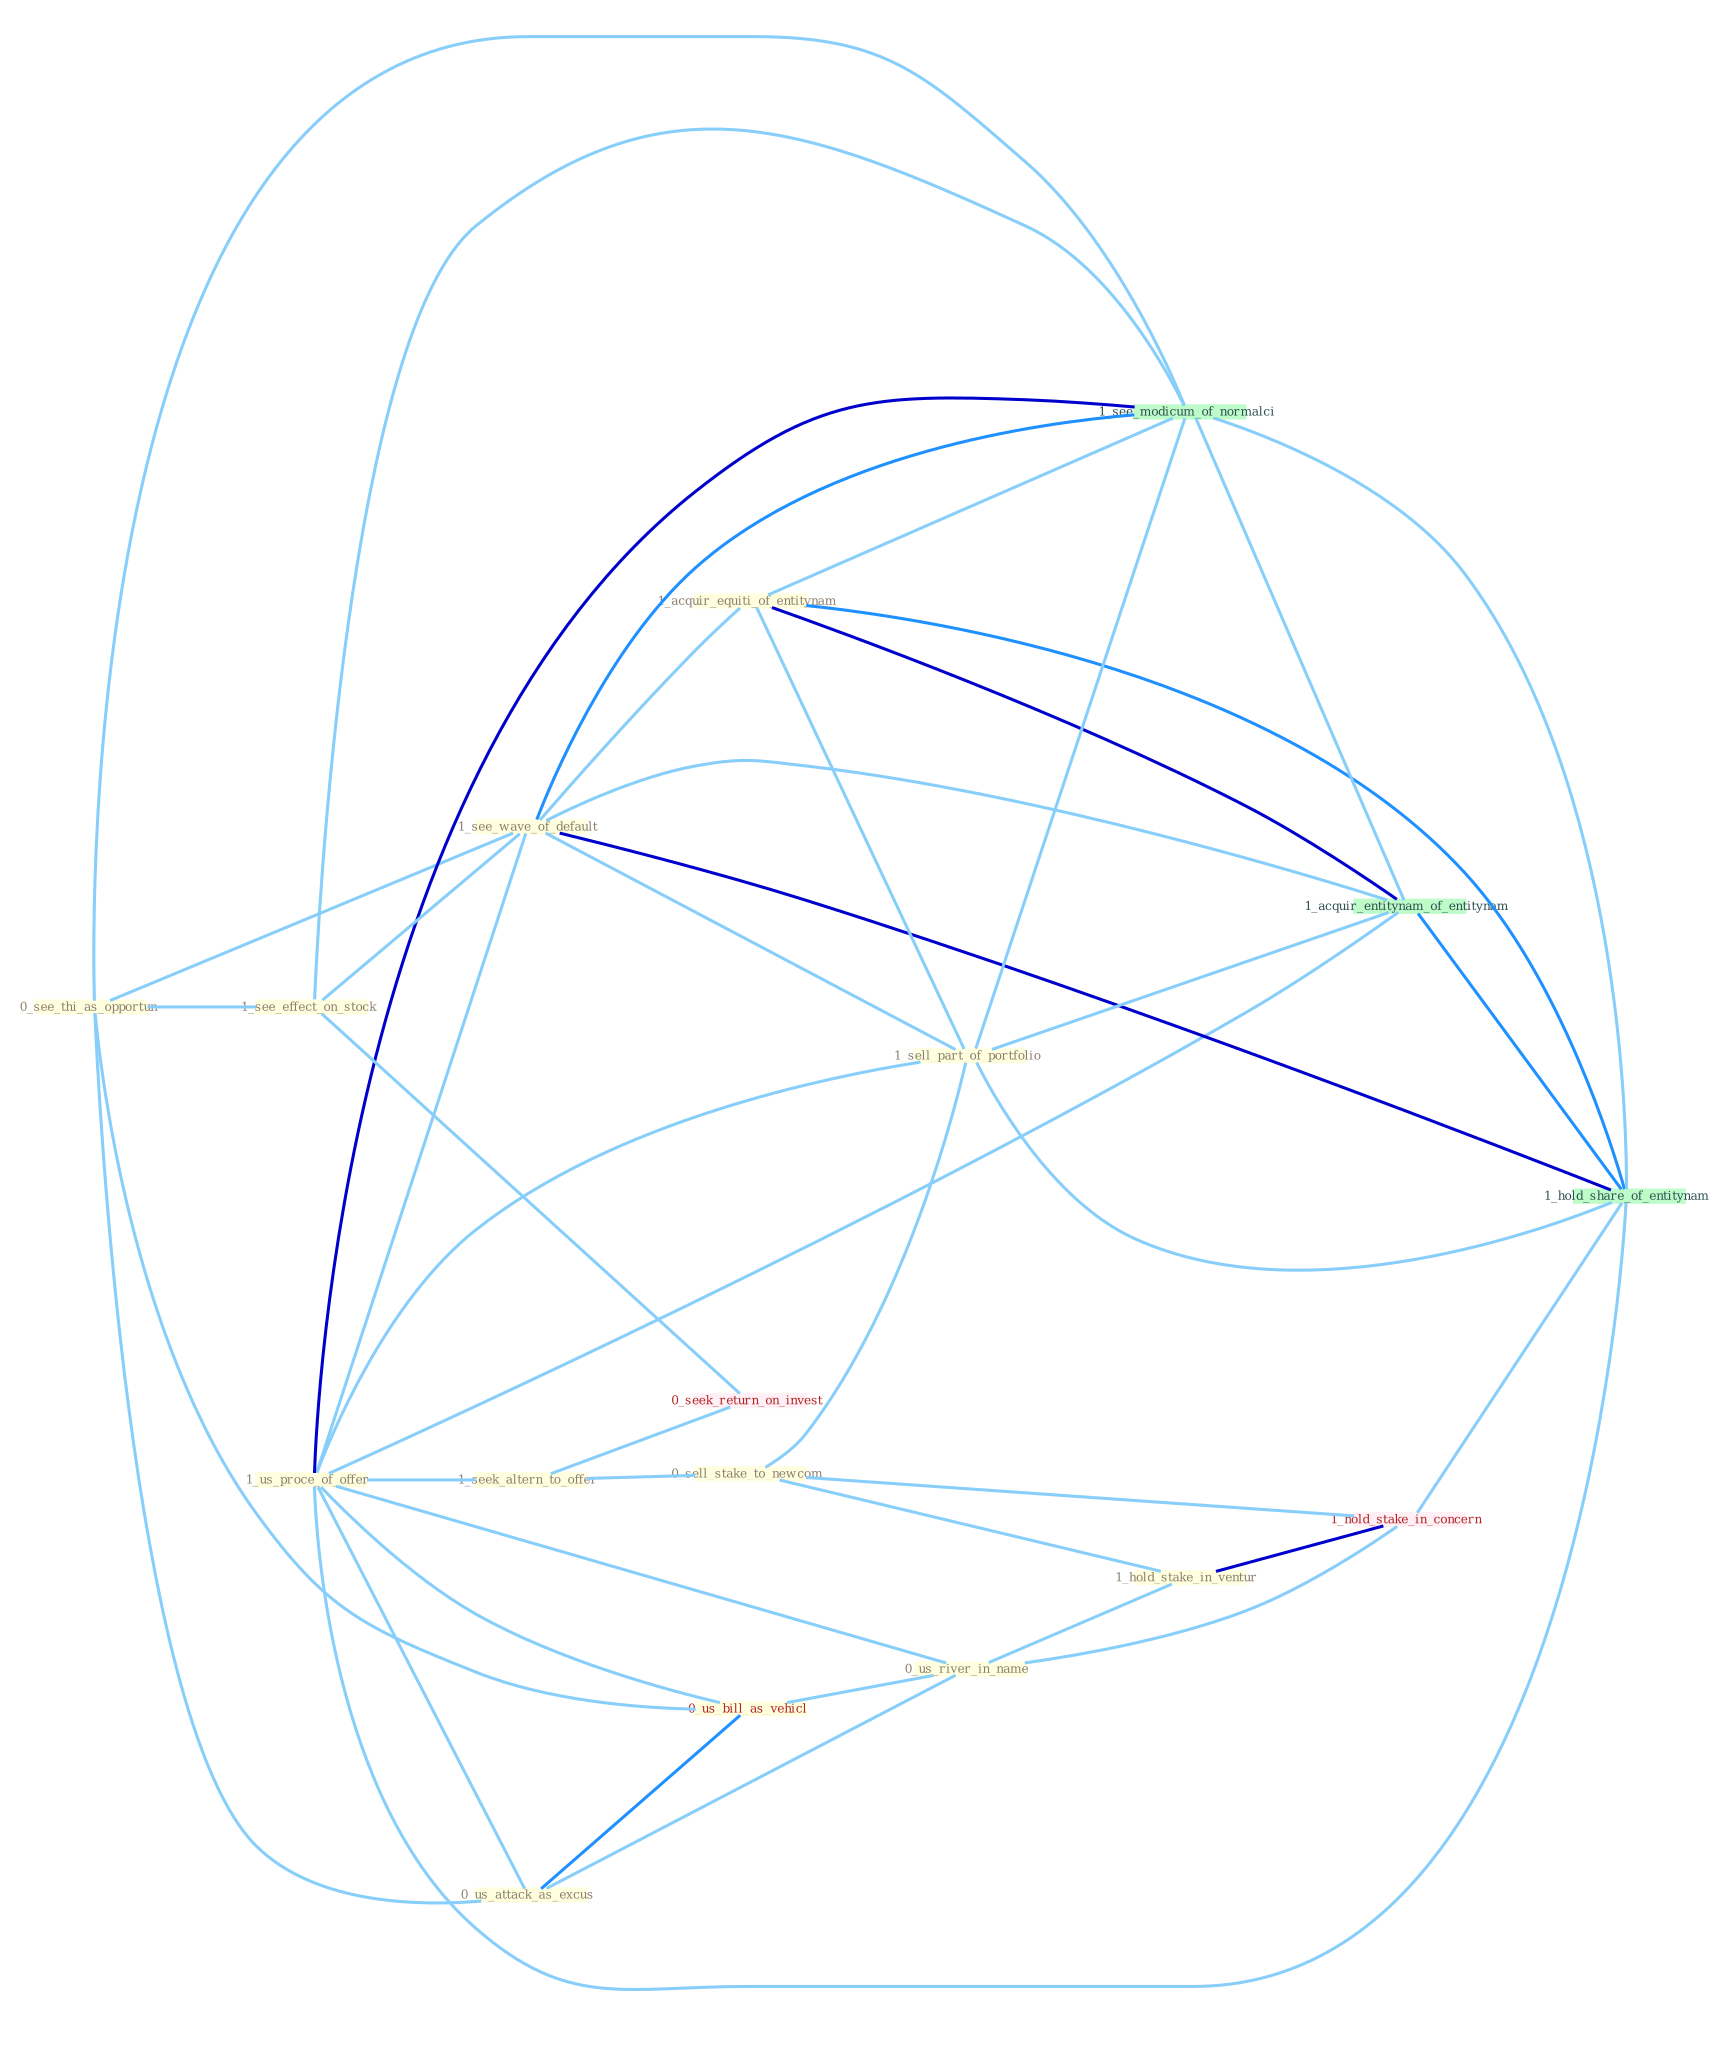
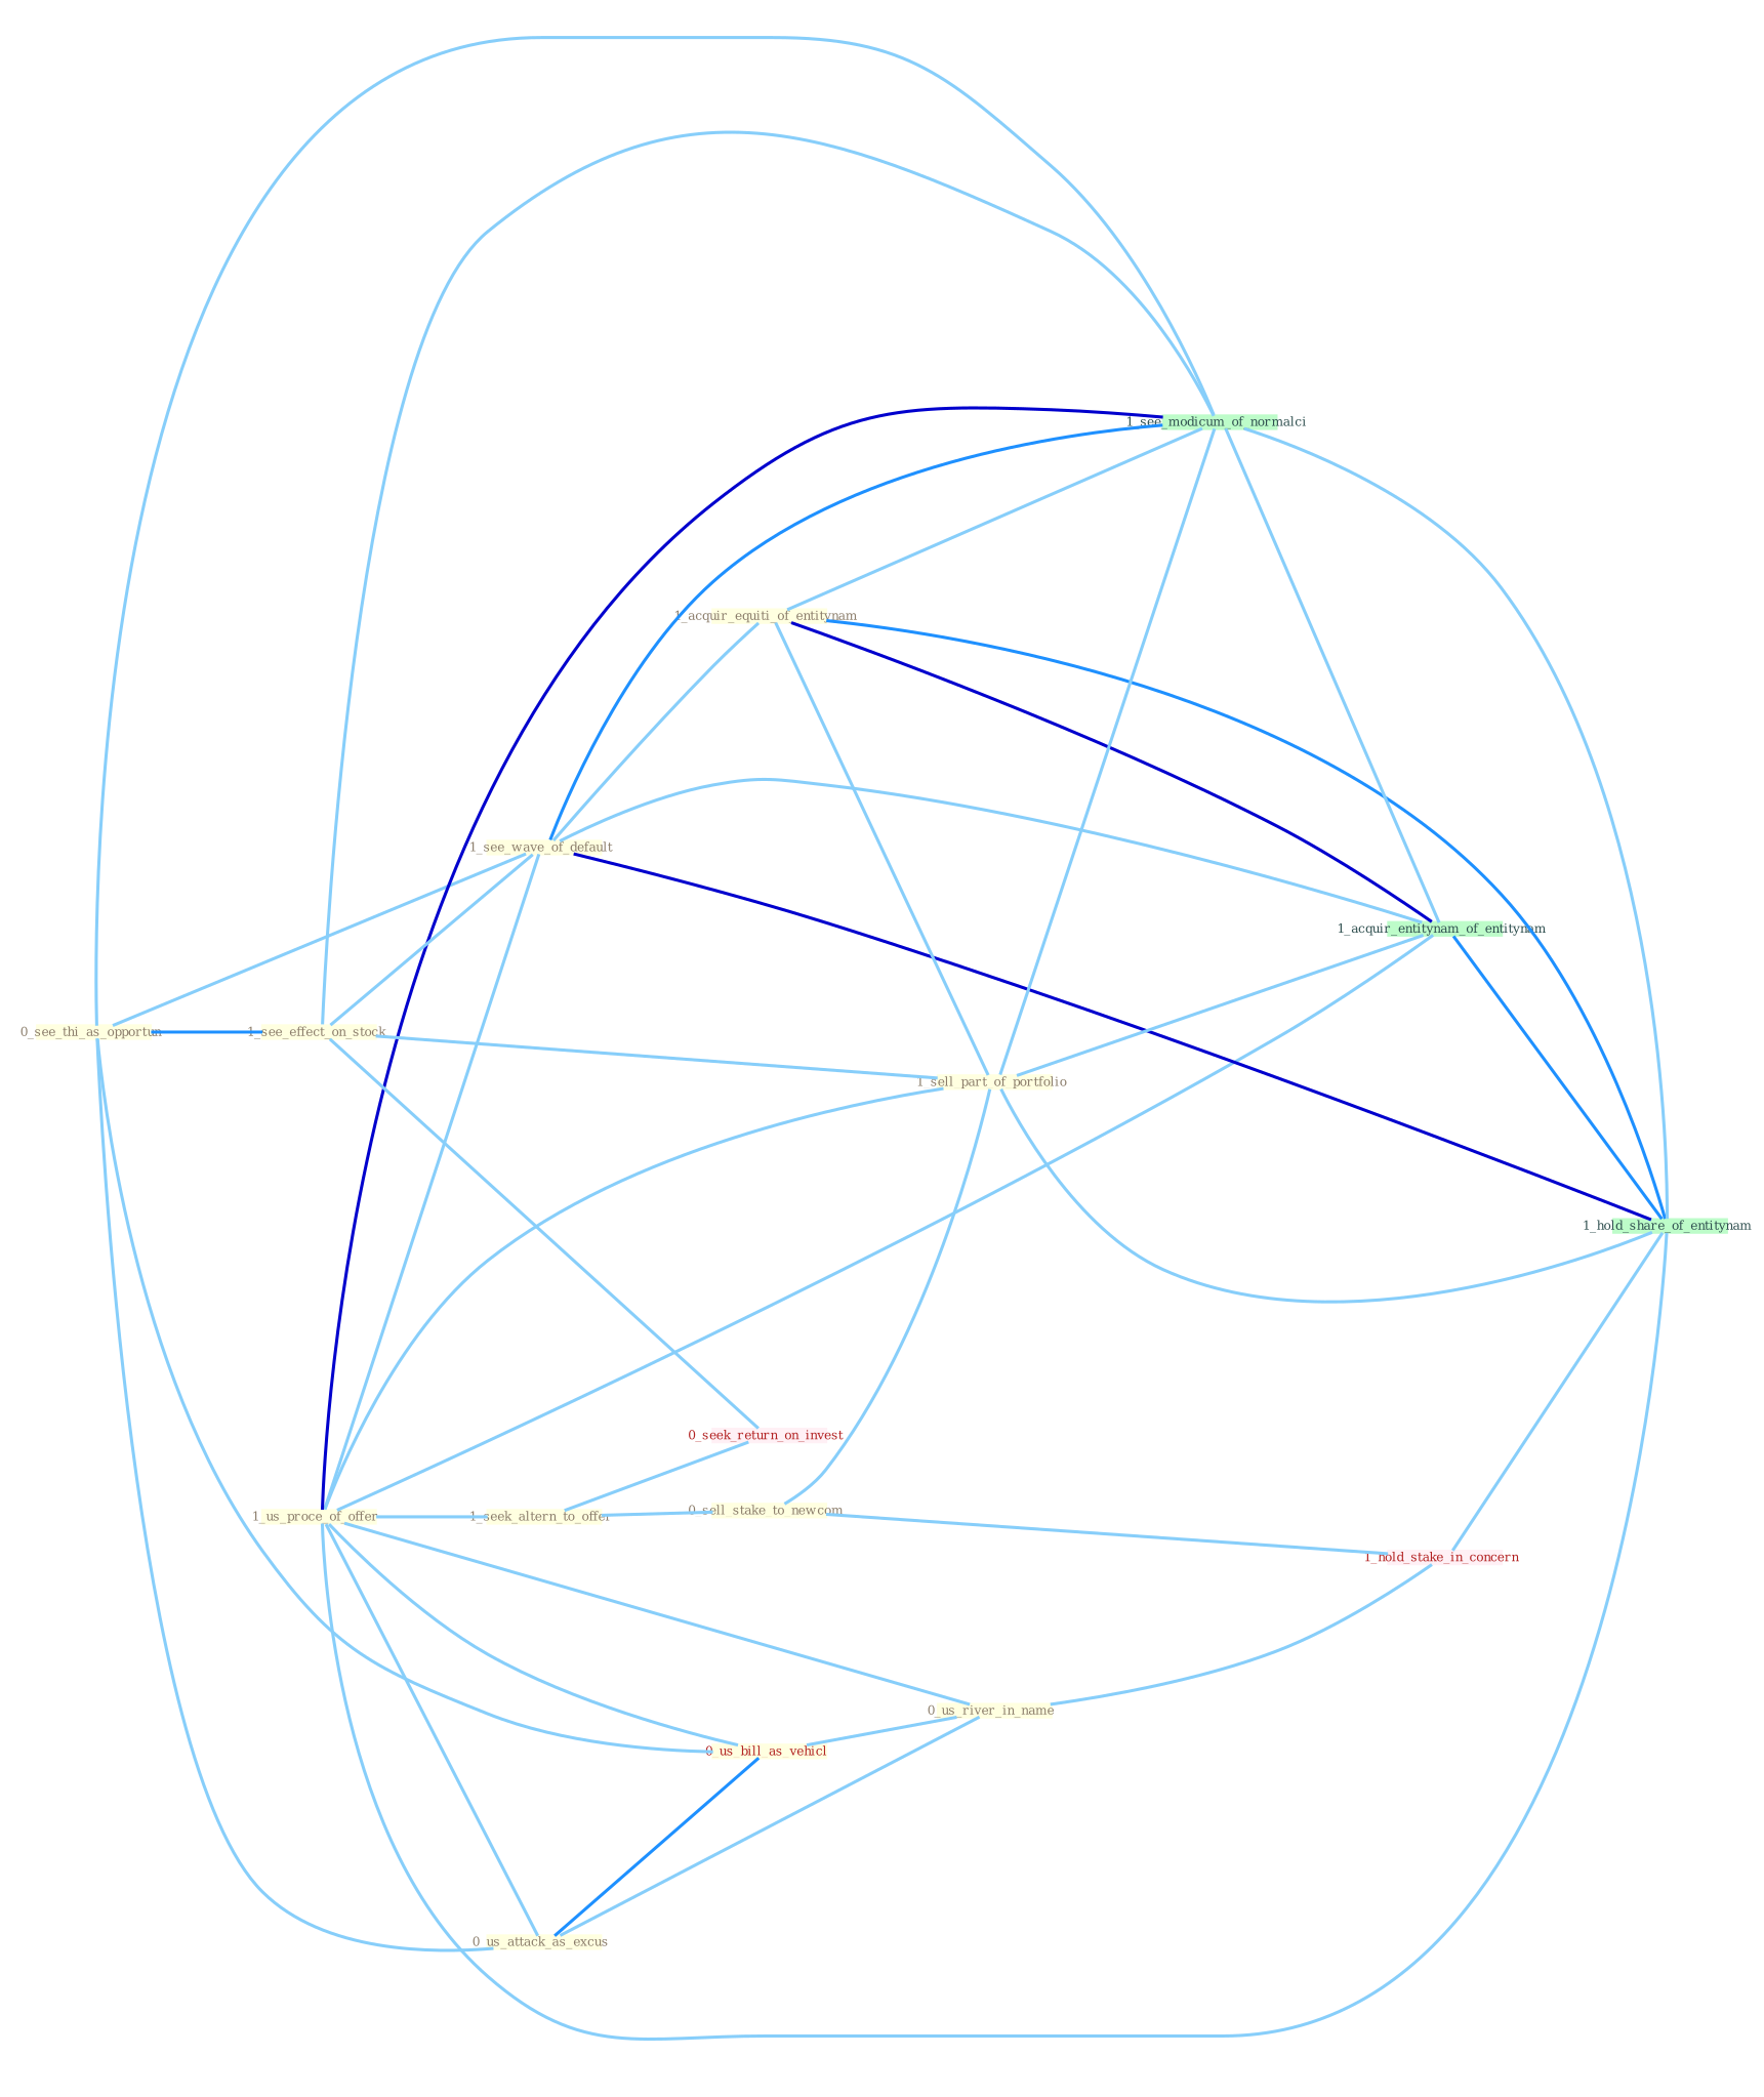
  graph {
    rankdir=LR
    node [color="#ffffe0" fixedsize=true fontcolor="#8b7d6b" fontsize=4 shape=polygon style=filled]
    edge [color="#87cefa" w=1]
    "0_see_thi_as_opportun " [height=.06 width=.5]
    "1_us_proce_of_offer " [height=.06 width=.5]
    "1_see_effect_on_stock " [height=.06 width=.5]
    "0_us_attack_as_excus " [height=.06 width=.5]
    "1_seek_altern_to_offer " [height=.06 width=.5]
    "0_us_bill_as_vehicl " [fontcolor="#b22222" height=.06 width=.5]
    "1_see_wave_of_default " [height=.06 width=.5]
    "0_sell_stake_to_newcom " [height=.06 width=.5]
    "0_us_river_in_name " [height=.06 width=.5]
-   "1_hold_stake_in_ventur " [height=.06 width=.5]
    "1_acquir_equiti_of_entitynam " [height=.06 width=.5]
    "1_sell_part_of_portfolio " [height=.06 width=.5]
    "1_hold_stake_in_concern " [color="#fff0f5" fontcolor="#b22222" height=.06 width=.5]
    "0_seek_return_on_invest " [color="#fff0f5" fontcolor="#b22222" height=.06 width=.5]
    "1_see_modicum_of_normalci " [color="#BDFCC9" fontcolor="#2f4f4f" height=.06 width=.5]
    "1_acquir_entitynam_of_entitynam " [color="#BDFCC9" fontcolor="#2f4f4f" height=.06 width=.5]
    "1_hold_share_of_entitynam " [color="#BDFCC9" fontcolor="#2f4f4f" height=.06 width=.5]
    subgraph sub_1 {
      "0_see_thi_as_opportun "
      "1_us_proce_of_offer "
      "1_see_effect_on_stock "
      "0_us_attack_as_excus "
      "1_seek_altern_to_offer "
      "0_us_bill_as_vehicl "
      "1_see_wave_of_default "
      "0_sell_stake_to_newcom "
      "0_us_river_in_name "
-     "1_hold_stake_in_ventur "
      "1_acquir_equiti_of_entitynam "
      "1_sell_part_of_portfolio "
    }
    subgraph sub_2 {
      "1_hold_stake_in_concern "
      "0_seek_return_on_invest "
    }
-   "0_see_thi_as_opportun " -- "1_see_effect_on_stock "
+   "0_see_thi_as_opportun " -- "1_see_effect_on_stock " [color="#1e90ff"]
    "0_see_thi_as_opportun " -- "0_us_attack_as_excus "
    "0_see_thi_as_opportun " -- "0_us_bill_as_vehicl "
    "0_see_thi_as_opportun " -- "1_see_wave_of_default "
    "0_see_thi_as_opportun " -- "1_see_modicum_of_normalci "
    "1_us_proce_of_offer " -- "0_us_attack_as_excus "
    "1_us_proce_of_offer " -- "1_seek_altern_to_offer "
    "1_us_proce_of_offer " -- "0_us_bill_as_vehicl "
    "1_us_proce_of_offer " -- "1_see_wave_of_default "
    "1_us_proce_of_offer " -- "0_us_river_in_name "
    "1_us_proce_of_offer " -- "1_sell_part_of_portfolio "
    "1_us_proce_of_offer " -- "1_see_modicum_of_normalci " [color="#0000cd"]
    "1_us_proce_of_offer " -- "1_acquir_entitynam_of_entitynam "
    "1_us_proce_of_offer " -- "1_hold_share_of_entitynam "
    "1_see_effect_on_stock " -- "1_see_wave_of_default "
    "1_see_effect_on_stock " -- "0_seek_return_on_invest "
    "1_see_effect_on_stock " -- "1_see_modicum_of_normalci "
    "0_us_attack_as_excus " -- "0_us_bill_as_vehicl " [color="#1e90ff" w=2]
    "0_us_attack_as_excus " -- "0_us_river_in_name "
    "1_seek_altern_to_offer " -- "0_sell_stake_to_newcom "
    "1_seek_altern_to_offer " -- "0_seek_return_on_invest "
    "0_us_bill_as_vehicl " -- "0_us_river_in_name "
    "1_see_wave_of_default " -- "1_acquir_equiti_of_entitynam "
-   "1_see_wave_of_default " -- "1_sell_part_of_portfolio "
+   "1_see_effect_on_stock " -- "1_sell_part_of_portfolio "
    "1_see_wave_of_default " -- "1_see_modicum_of_normalci " [color="#1e90ff" w=2]
    "1_see_wave_of_default " -- "1_acquir_entitynam_of_entitynam "
    "1_see_wave_of_default " -- "1_hold_share_of_entitynam " [color="#0000cd"]
-   "0_sell_stake_to_newcom " -- "1_hold_stake_in_ventur "
    "0_sell_stake_to_newcom " -- "1_sell_part_of_portfolio "
    "0_sell_stake_to_newcom " -- "1_hold_stake_in_concern "
-   "0_us_river_in_name " -- "1_hold_stake_in_ventur "
    "0_us_river_in_name " -- "1_hold_stake_in_concern "
-   "1_hold_stake_in_ventur " -- "1_hold_stake_in_concern " [color="#0000cd" w=3]
    "1_acquir_equiti_of_entitynam " -- "1_sell_part_of_portfolio "
    "1_acquir_equiti_of_entitynam " -- "1_see_modicum_of_normalci "
    "1_acquir_equiti_of_entitynam " -- "1_acquir_entitynam_of_entitynam " [color="#0000cd" w=3]
    "1_acquir_equiti_of_entitynam " -- "1_hold_share_of_entitynam " [color="#1e90ff" w=2]
    "1_sell_part_of_portfolio " -- "1_see_modicum_of_normalci "
    "1_sell_part_of_portfolio " -- "1_acquir_entitynam_of_entitynam "
    "1_sell_part_of_portfolio " -- "1_hold_share_of_entitynam "
    "1_hold_stake_in_concern " -- "1_hold_share_of_entitynam "
    "1_see_modicum_of_normalci " -- "1_acquir_entitynam_of_entitynam "
    "1_see_modicum_of_normalci " -- "1_hold_share_of_entitynam "
    "1_acquir_entitynam_of_entitynam " -- "1_hold_share_of_entitynam " [color="#1e90ff" w=2]
  }
